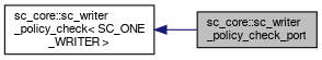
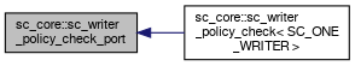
  digraph {
    rankdir=LR
    node [color=black fontname=FreeSans fontsize=10 shape=record style=filled]
    n1 [fillcolor=grey75 fontcolor=black height=0.2 label="sc_core::sc_writer\l_policy_check_port" width=0.4]
    n2 [fillcolor=white height=0.2 label="sc_core::sc_writer\l_policy_check\< SC_ONE\l_WRITER \>" width=0.4]
-   n2 -> n1 [color=midnightblue dir=back fontname=FreeSans fontsize=10 labelfontname=FreeSans labelfontsize=10 style=solid]
+   n1 -> n2 [color=midnightblue dir=back fontname=FreeSans fontsize=10 labelfontname=FreeSans labelfontsize=10 style=solid]
  }
